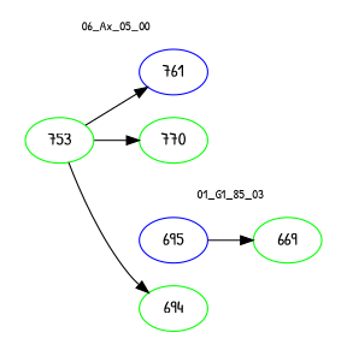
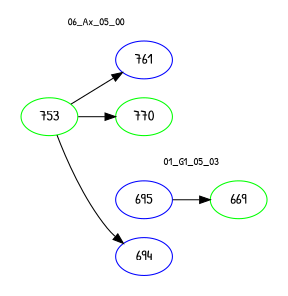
  digraph {
    fontname="Patrick Hand"
    rankdir=LR
    node [color=green fontname="Patrick Hand"]
    edge [color=black fontname="Patrick Hand"]
    n1 [label=753]
    n2 [label=770]
    n3 [color=blue label=761]
    n4 [color=blue label=695]
    n5 [label=669]
-   n6 [label=694]
+   n6 [color=blue label=694]
    subgraph cluster_1 {
      color=white
      fontsize=10
      label="06_Ax_05_00"
      n1
      n2
      n3
    }
    subgraph cluster_2 {
      color=white
      fontsize=10
-     label="01_G1_85_03"
+     label="01_G1_05_03"
      n4
      n5
      n6
    }
    n1 -> n2
    n1 -> n3
    n1 -> n6
    n4 -> n5
  }
